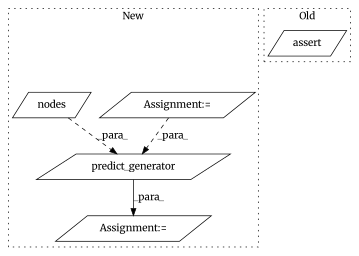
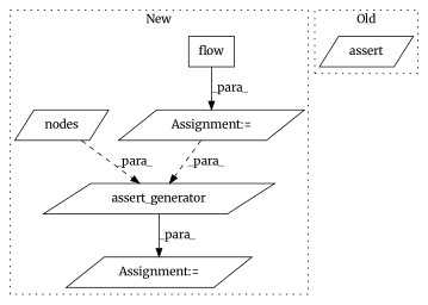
  digraph {
    fontname=Merriweather
    node [a=32 fontname=Merriweather l=1 shape=parallelogram]
    edge [fontname=Merriweather style=solid]
+   n1 [l="5,1" label=flow s="12798,12812" shape=box]
    n2 [a=7 label="Assignment:=" s=12793]
    n3 [l=7 label=nodes s=12805]
-   n4 [l="18,1" label=predict_generator s="12832,12852"]
+   n4 [l="18,1" label=assert_generator s="12832,12852"]
    n5 [a=7 label="Assignment:=" s=12825]
    n6 [a=6 l=7 label=assert s=11769]
    subgraph cluster_1 {
      label=New
      style=dotted
+     n1
      n2
      n3
      n4
      n5
    }
    subgraph cluster_2 {
      label=Old
      style=dotted
      n6
    }
+   n1 -> n2 [label=_para_]
    n2 -> n4 [label=_para_ style=dashed]
    n3 -> n4 [label=_para_ style=dashed]
    n4 -> n5 [label=_para_]
  }
